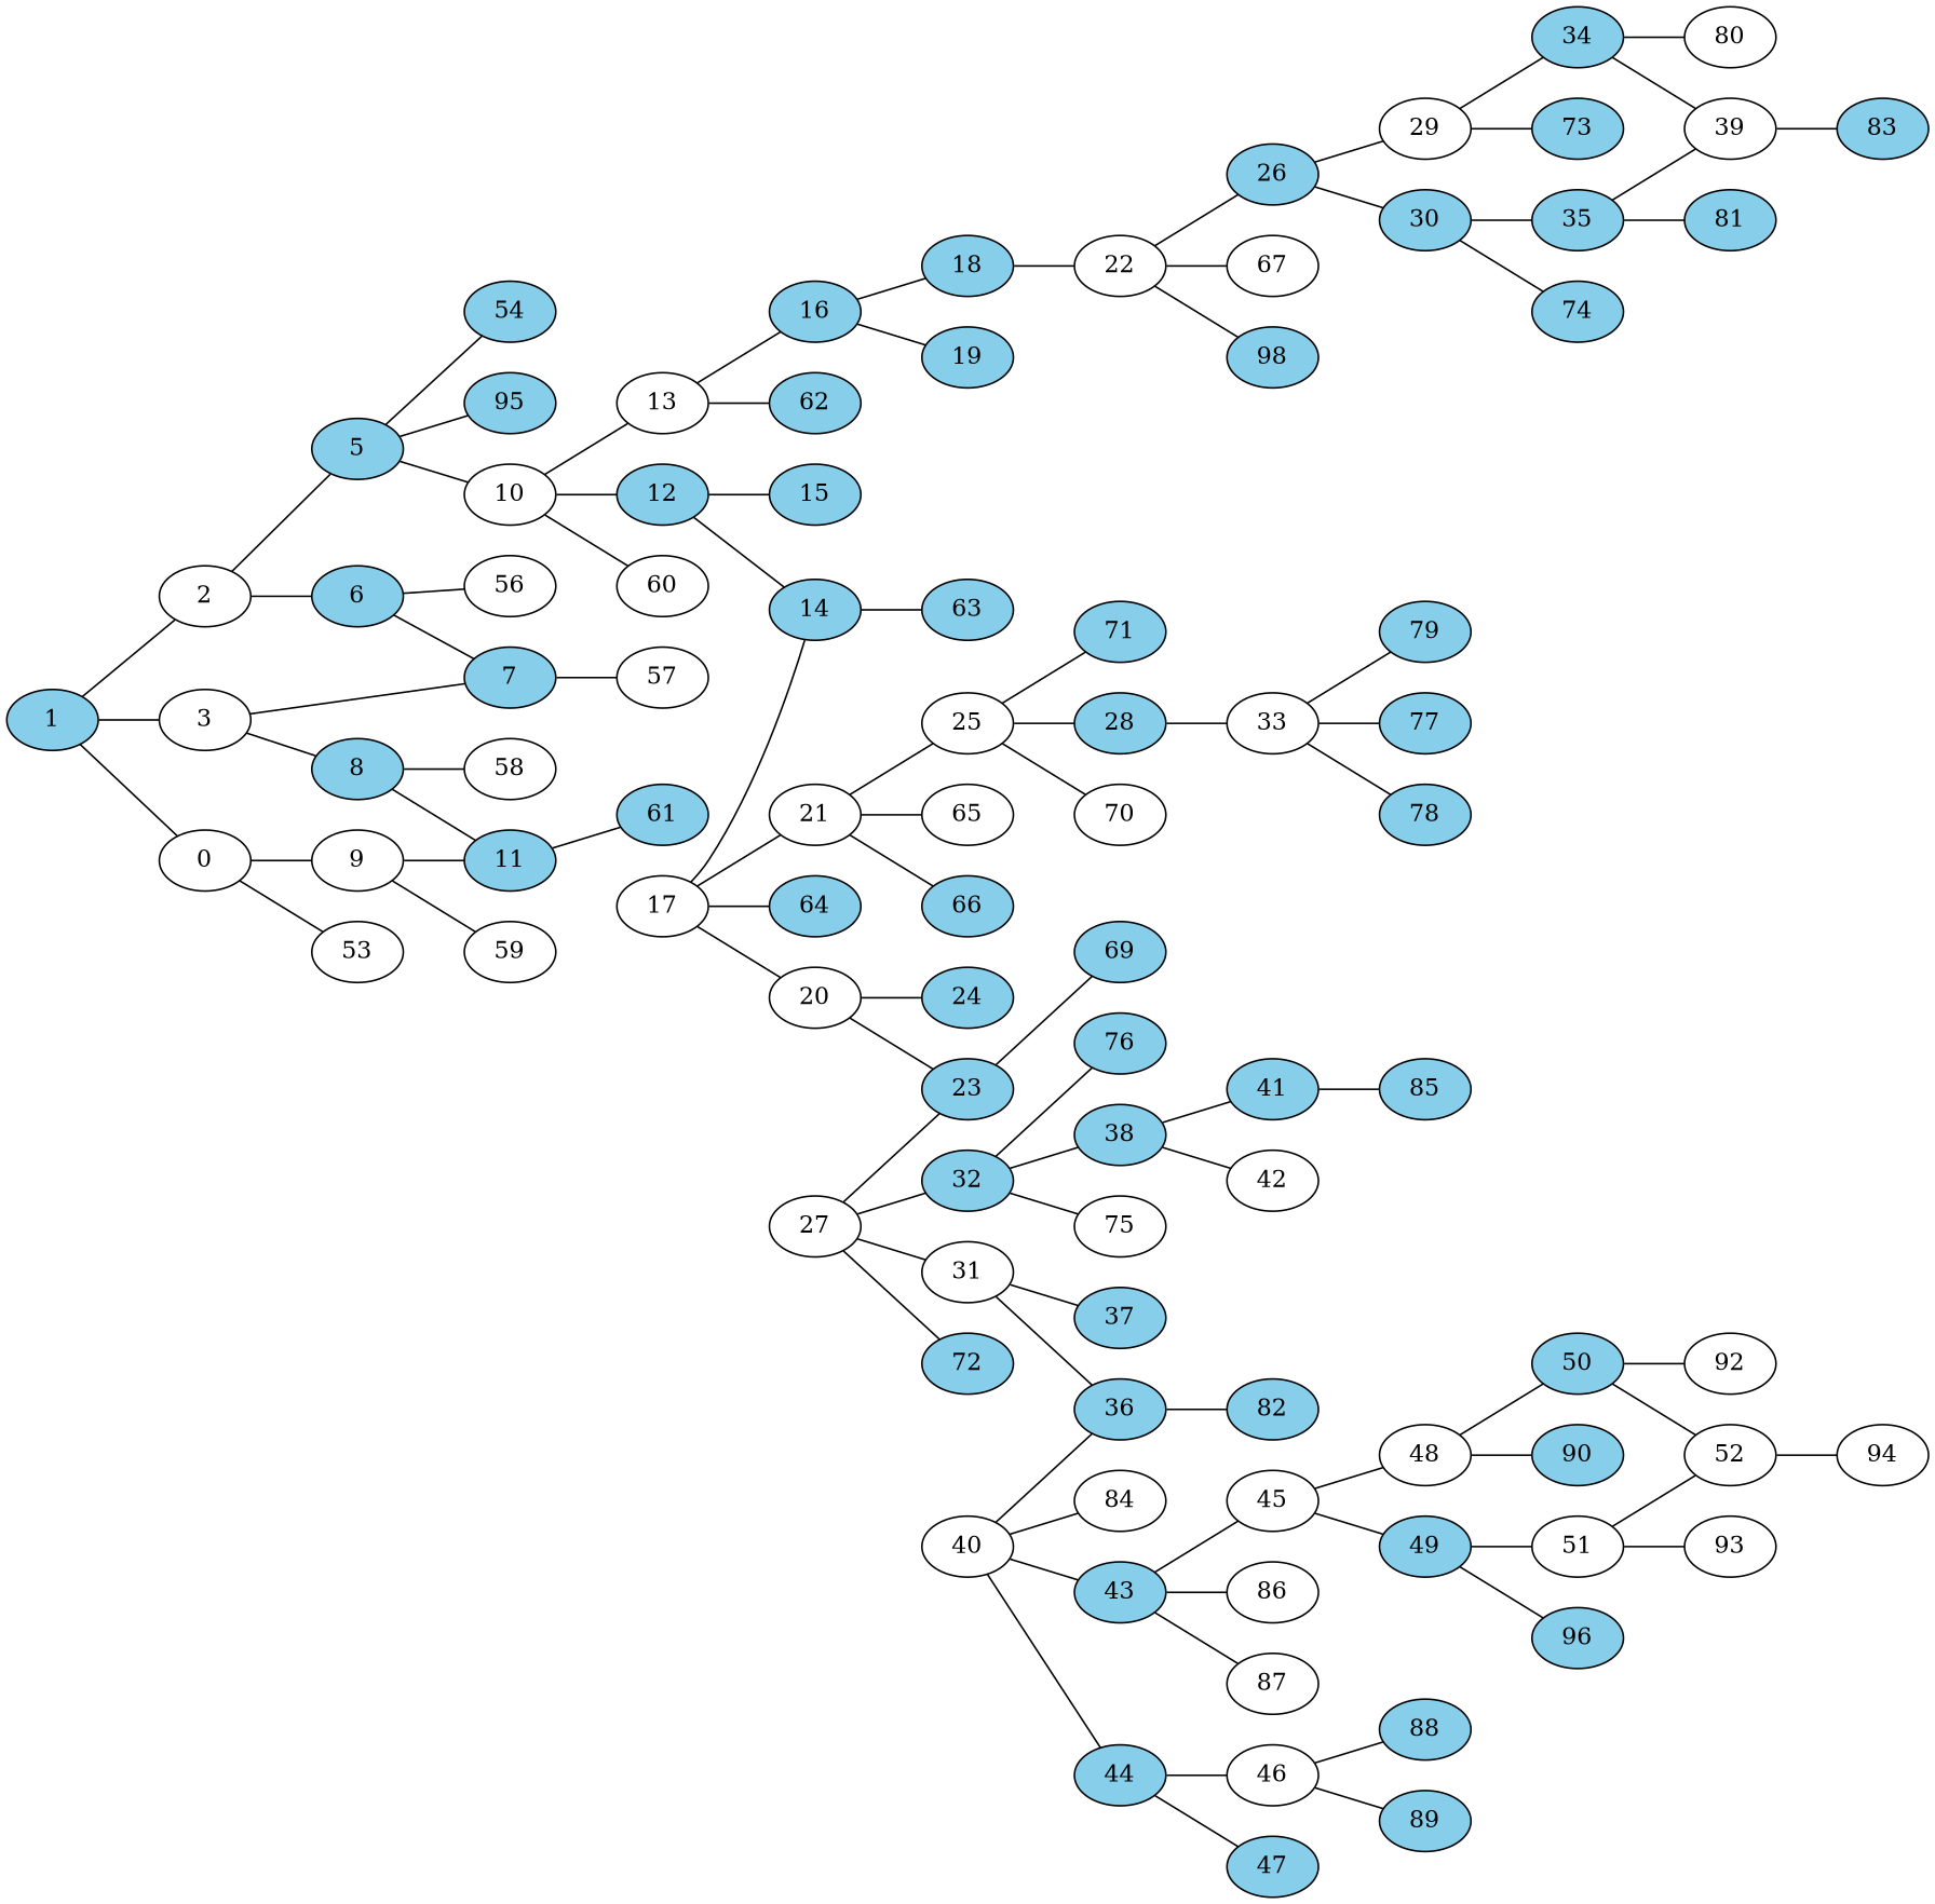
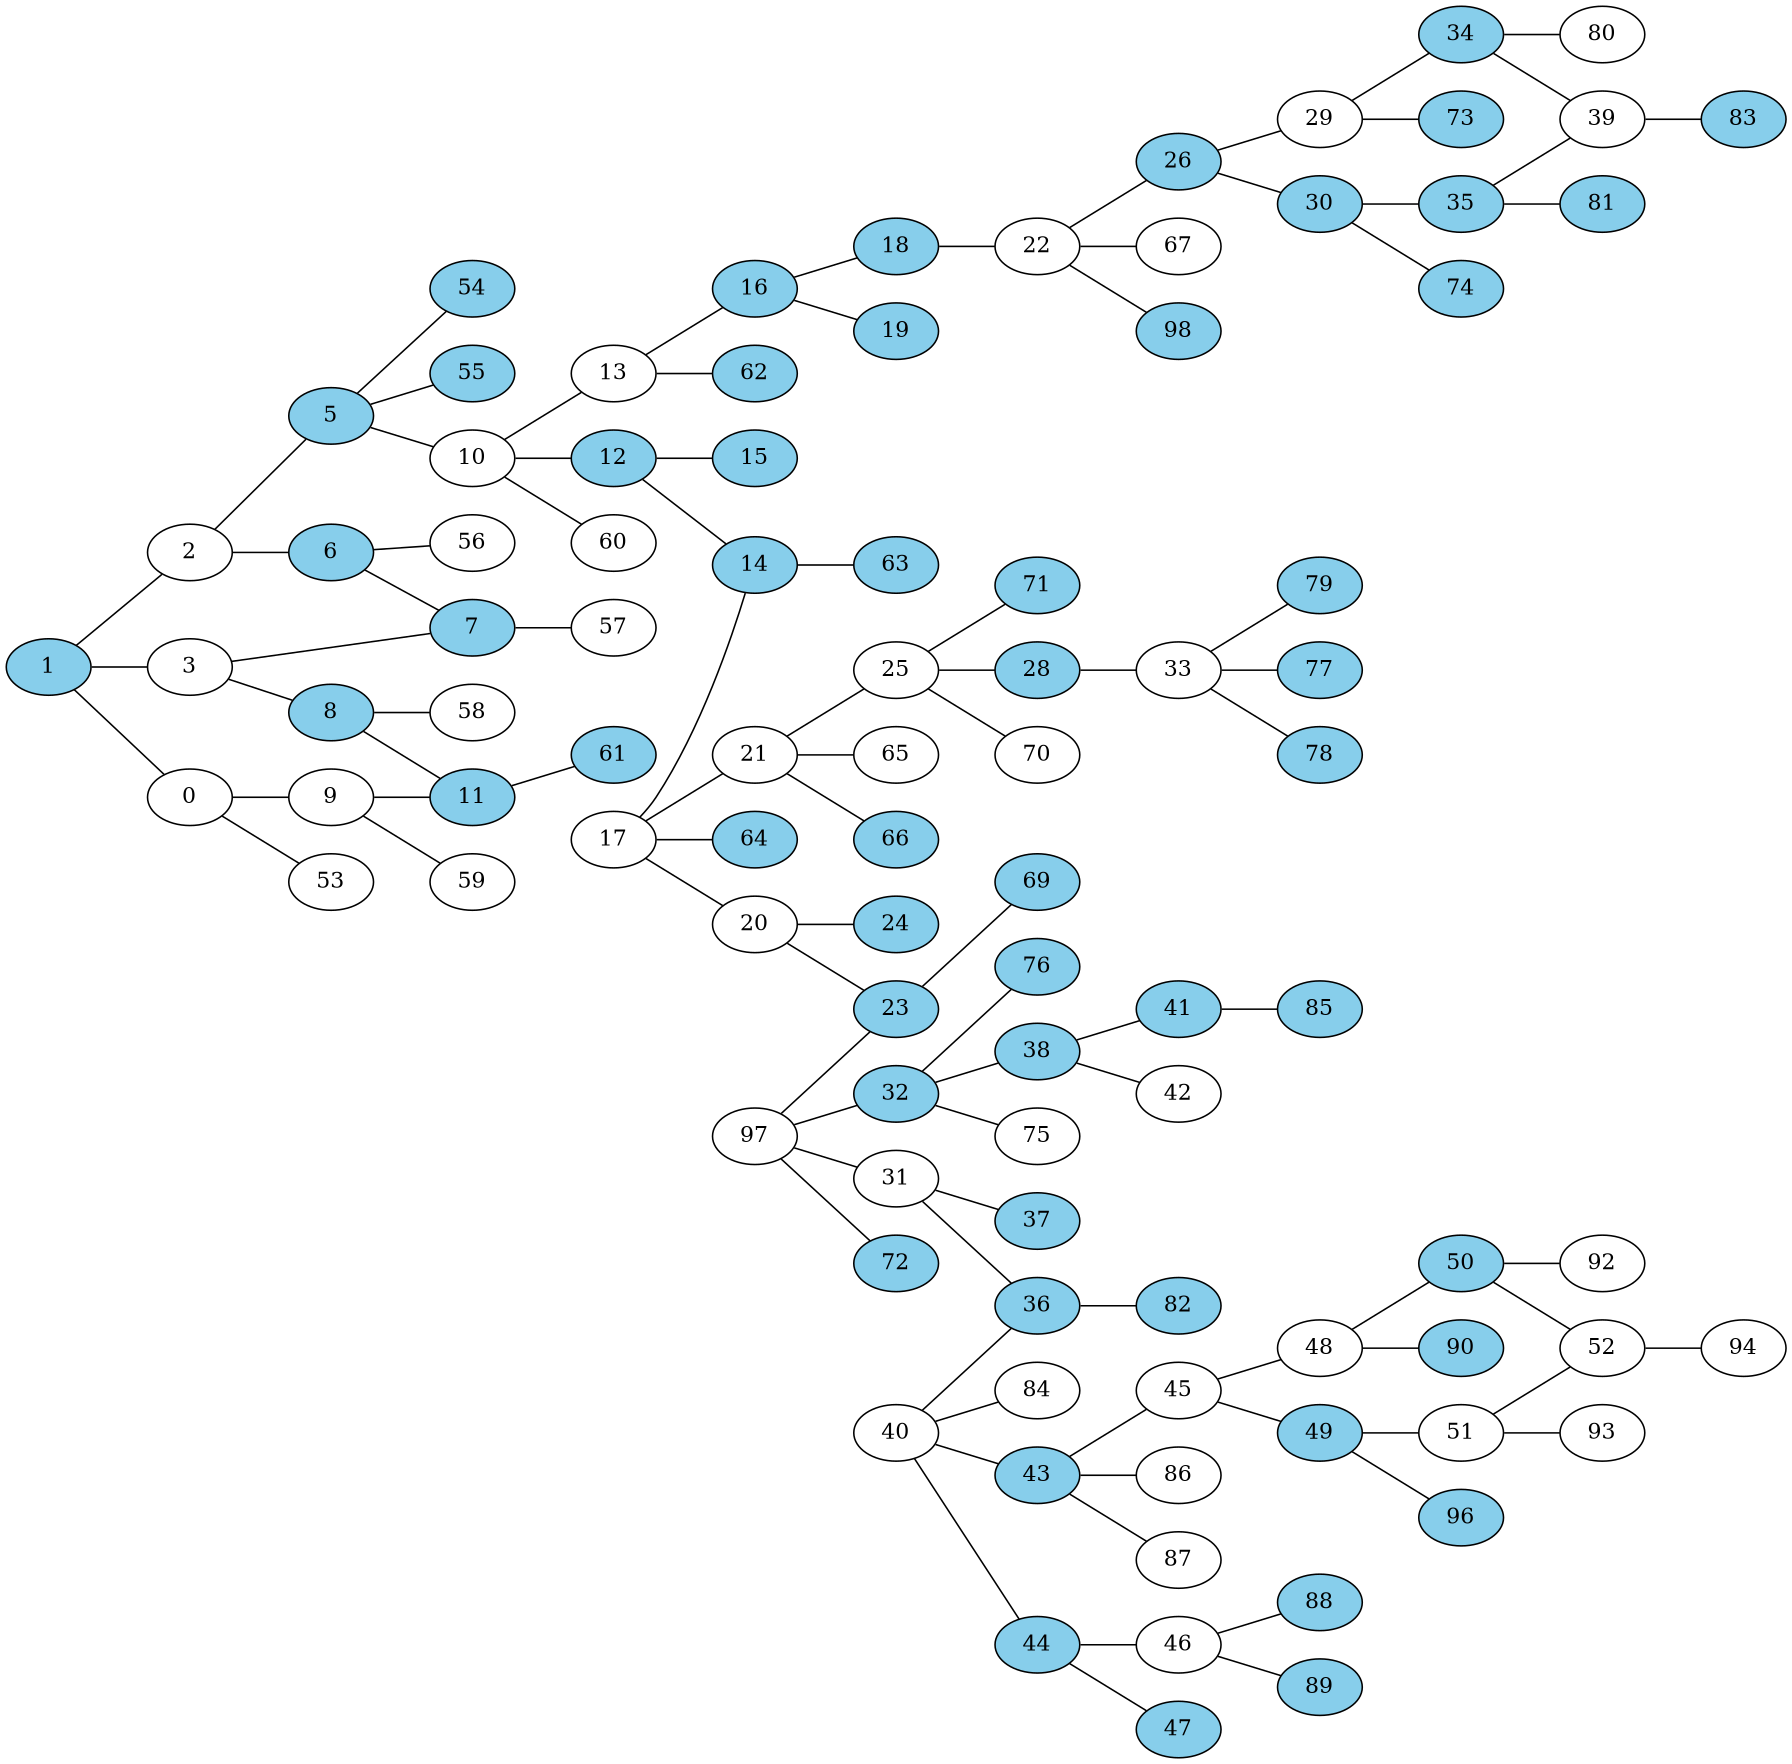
  graph {
    rankdir=LR
    node [chem=H fillcolor=skyblue style=filled]
    edge [valence=1]
    1 [chem=C]
    2 [chem=C fillcolor=white]
    3 [chem=C fillcolor=white]
    n4 [chem=C fillcolor=white label=0]
    5 [chem=C]
    6 [chem=C]
    7 [chem=N]
    8 [chem=C]
    9 [chem=C fillcolor=white]
    53 [fillcolor=white]
    10 [chem=C fillcolor=white]
    54
-   55 [label=95]
+   55
    56 [fillcolor=white]
    57 [fillcolor=white]
    11 [chem=C]
    58 [fillcolor=white]
    59 [fillcolor=white]
    12 [chem=C]
    13 [chem=N fillcolor=white]
    60 [fillcolor=white]
    61
    14 [chem=N]
    15 [chem=O]
    16 [chem=C]
    62
    63
    18 [chem=O]
    19 [chem=O]
    22 [chem=C fillcolor=white]
    26 [chem=C]
    67 [fillcolor=white]
    n33 [label=98]
    17 [chem=C fillcolor=white]
    20 [chem=C fillcolor=white]
    21 [chem=C fillcolor=white]
    64
    23 [chem=N]
    24 [chem=O]
    25 [chem=C fillcolor=white]
    65 [fillcolor=white]
    66
    69
    28 [chem=S]
    70 [fillcolor=white]
    71
    29 [chem=C fillcolor=white]
    30 [chem=C]
    33 [chem=C fillcolor=white]
    34 [chem=C]
    73
    35 [chem=C]
    74
    77
    78
    79
    39 [chem=C fillcolor=white]
    80 [fillcolor=white]
    81
-   27 [chem=C fillcolor=white]
+   27 [chem=C fillcolor=white label=97]
    31 [chem=C fillcolor=white]
    32 [chem=C]
    72
    36 [chem=N]
    37 [chem=O]
    38 [chem=C]
    75 [fillcolor=white]
    76
    82
    41 [chem=O]
    42 [chem=O fillcolor=white]
    83
    85
    40 [chem=C fillcolor=white]
    43 [chem=C]
    44 [chem=C]
    84 [fillcolor=white]
    45 [chem=C fillcolor=white]
    86 [fillcolor=white]
    87 [fillcolor=white]
    46 [chem=N fillcolor=white]
    47 [chem=O]
    48 [chem=C fillcolor=white]
    49 [chem=C]
    88
    89
    50 [chem=C]
    90
    51 [chem=C fillcolor=white]
    n90 [label=96]
    52 [chem=C fillcolor=white]
    92 [fillcolor=white]
    93 [fillcolor=white]
    94 [fillcolor=white]
    1 -- 2
    1 -- 3 [valence=2]
    1 -- n4
    2 -- 5
    2 -- 6 [valence=2]
    3 -- 7
    3 -- 8
    n4 -- 9 [valence=2]
    n4 -- 53
    5 -- 10
    5 -- 54
    5 -- 55
    6 -- 7
    6 -- 56
    7 -- 57
    8 -- 11 [valence=2]
    8 -- 58
    9 -- 11
    9 -- 59
    10 -- 12
    10 -- 13
    10 -- 60
    11 -- 61
    12 -- 14
    12 -- 15 [valence=2]
    13 -- 16
    13 -- 62
    14 -- 63
    16 -- 18
    16 -- 19 [valence=2]
    18 -- 22
    22 -- 26
    22 -- 67
    22 -- n33
    26 -- 29
    26 -- 30 [valence=2]
    17 -- 14
    17 -- 20
    17 -- 21
    17 -- 64
    20 -- 23
    20 -- 24 [valence=2]
    21 -- 25
    21 -- 65
    21 -- 66
    23 -- 69
    25 -- 28
    25 -- 70
    25 -- 71
    28 -- 33
    29 -- 34 [valence=2]
    29 -- 73
    30 -- 35
    30 -- 74
    33 -- 77
    33 -- 78
    33 -- 79
    34 -- 39
    34 -- 80
    35 -- 39 [valence=2]
    35 -- 81
    39 -- 83
    27 -- 23
    27 -- 31
    27 -- 32
    27 -- 72
    31 -- 36
    31 -- 37 [valence=2]
    32 -- 38
    32 -- 75
    32 -- 76
    36 -- 82
    38 -- 41
    38 -- 42 [valence=2]
    41 -- 85
    40 -- 36
    40 -- 43
    40 -- 44
    40 -- 84
    43 -- 45
    43 -- 86
    43 -- 87
    44 -- 46
    44 -- 47 [valence=2]
    45 -- 48
    45 -- 49 [valence=2]
    46 -- 88
    46 -- 89
    48 -- 50 [valence=2]
    48 -- 90
    49 -- 51
    49 -- n90
    50 -- 52
    50 -- 92
    51 -- 52 [valence=2]
    51 -- 93
    52 -- 94
  }
